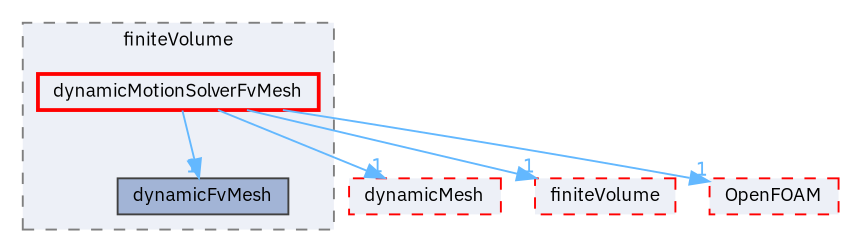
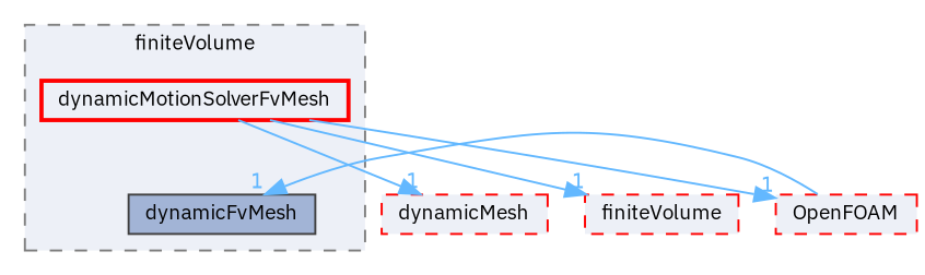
  digraph {
    compound=true
    fontname="IBM Plex Sans"
    node [color=red fillcolor="#edf0f7" fontname="IBM Plex Sans" fontsize=10 shape=box style="filled,dashed"]
    edge [color=steelblue1 fontcolor=steelblue1 fontname="IBM Plex Sans" fontsize=10 headlabel=1 labeldistance=1.5 labelfontname=Helvetica labelfontsize=10]
    n1 [color=grey25 fillcolor="#a2b4d6" height=0.2 label=dynamicFvMesh style=filled width=0.4]
    n2 [height=0.2 label=dynamicMotionSolverFvMesh style="filled,bold" width=0.4]
    n3 [height=0.2 label=dynamicMesh width=0.4]
    n4 [height=0.2 label=finiteVolume width=0.4]
    n5 [height=0.2 label=OpenFOAM width=0.4]
    subgraph cluster_1 {
      bgcolor="#edf0f7"
      fontsize=10
      label=finiteVolume
      pencolor=grey50
      style="filled,dashed"
      n1
      n2
    }
-   n2 -> n1
+   n5 -> n1
    n2 -> n3
    n2 -> n4
    n2 -> n5
  }
